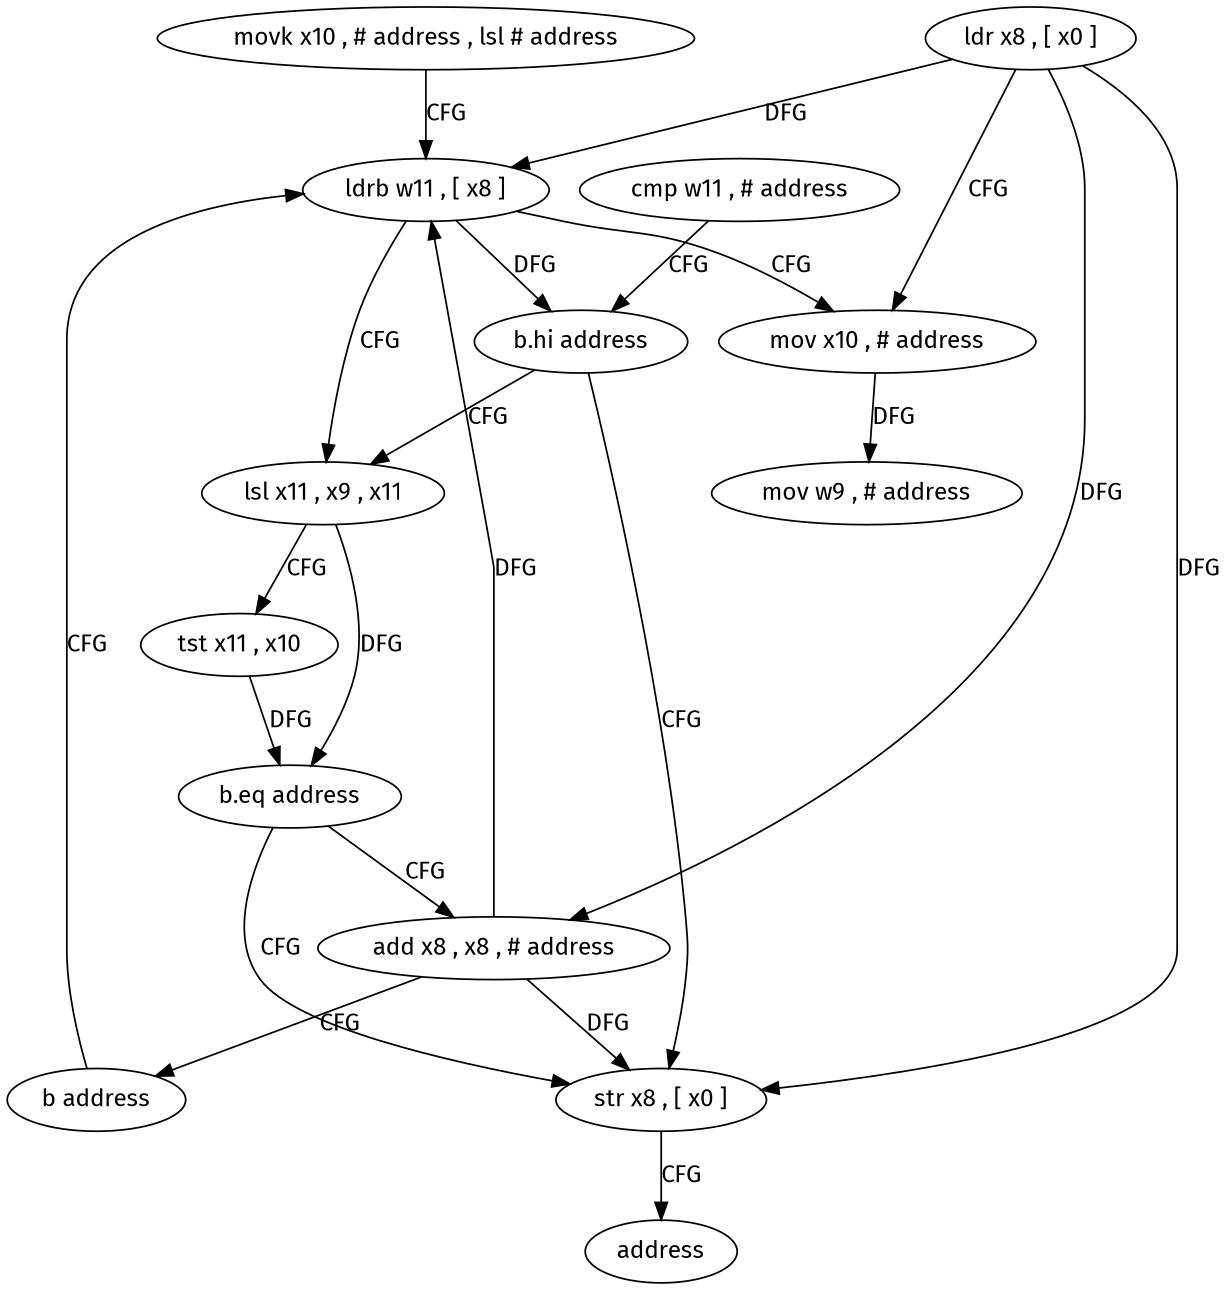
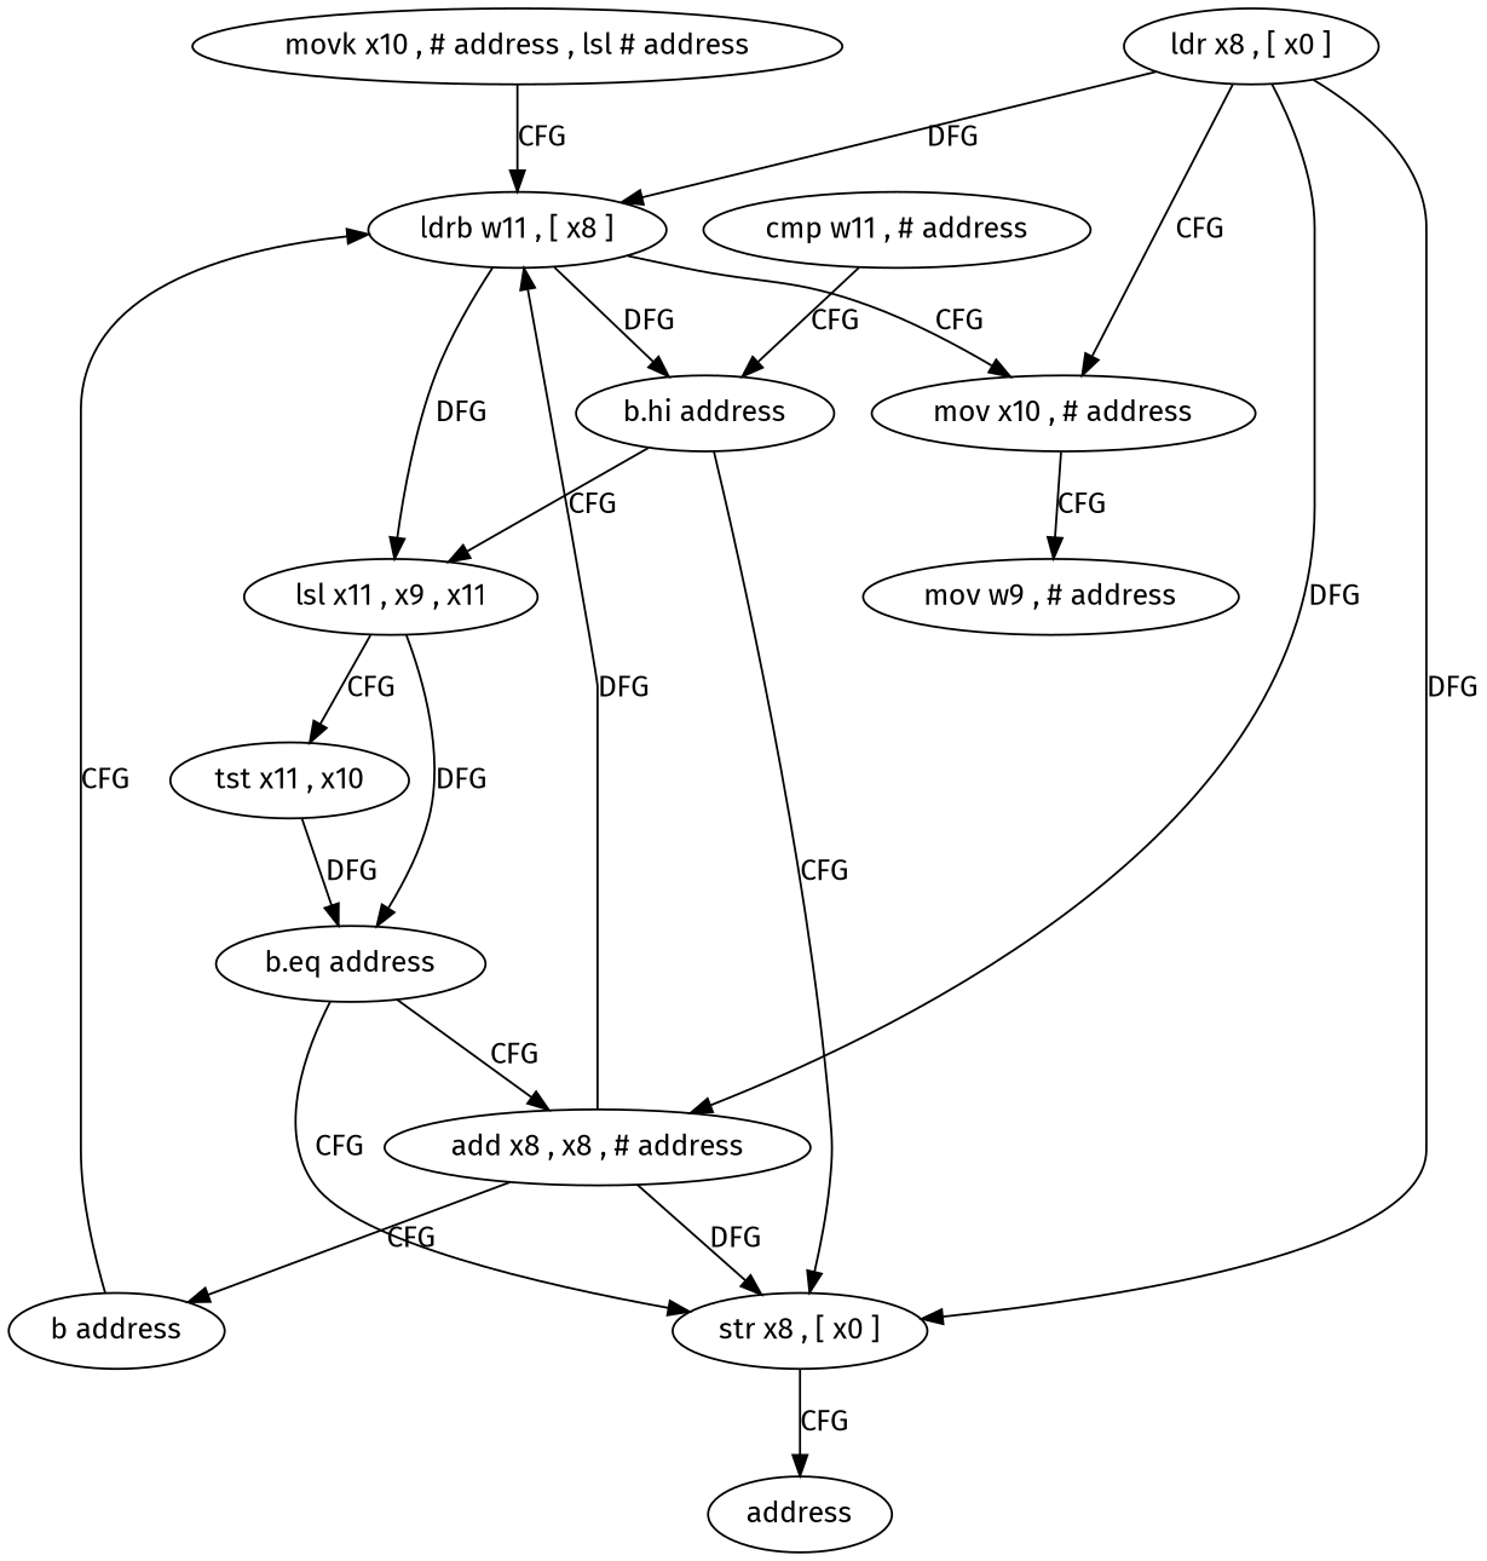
  digraph {
    fontname="Fira Sans"
    node [fontname="Fira Sans"]
    edge [fontname="Fira Sans"]
    n1 [label="ldr x8 , [ x0 ]"]
    n2 [label="mov x10 , # address"]
    n3 [label="ldrb w11 , [ x8 ]"]
    n4 [label="str x8 , [ x0 ]"]
    n5 [label="add x8 , x8 , # address"]
    n6 [label="mov w9 , # address"]
    n7 [label="lsl x11 , x9 , x11"]
    n8 [label="b.hi address"]
    n9 [label=address]
    n10 [label="b address"]
    n11 [label="movk x10 , # address , lsl # address"]
    n12 [label="tst x11 , x10"]
    n13 [label="b.eq address"]
    n14 [label="cmp w11 , # address"]
    n1 -> n2 [label=CFG]
    n1 -> n3 [label=DFG]
    n1 -> n4 [label=DFG]
    n1 -> n5 [label=DFG]
-   n2 -> n6 [label=DFG]
+   n2 -> n6 [label=CFG]
    n3 -> n2 [label=CFG]
-   n3 -> n7 [label=CFG]
+   n3 -> n7 [label=DFG]
    n3 -> n8 [label=DFG]
    n4 -> n9 [label=CFG]
    n5 -> n3 [label=DFG]
    n5 -> n4 [label=DFG]
    n5 -> n10 [label=CFG]
    n7 -> n12 [label=CFG]
    n7 -> n13 [label=DFG]
    n8 -> n4 [label=CFG]
    n8 -> n7 [label=CFG]
    n10 -> n3 [label=CFG]
    n11 -> n3 [label=CFG]
    n12 -> n13 [label=DFG]
    n13 -> n4 [label=CFG]
    n13 -> n5 [label=CFG]
    n14 -> n8 [label=CFG]
  }
